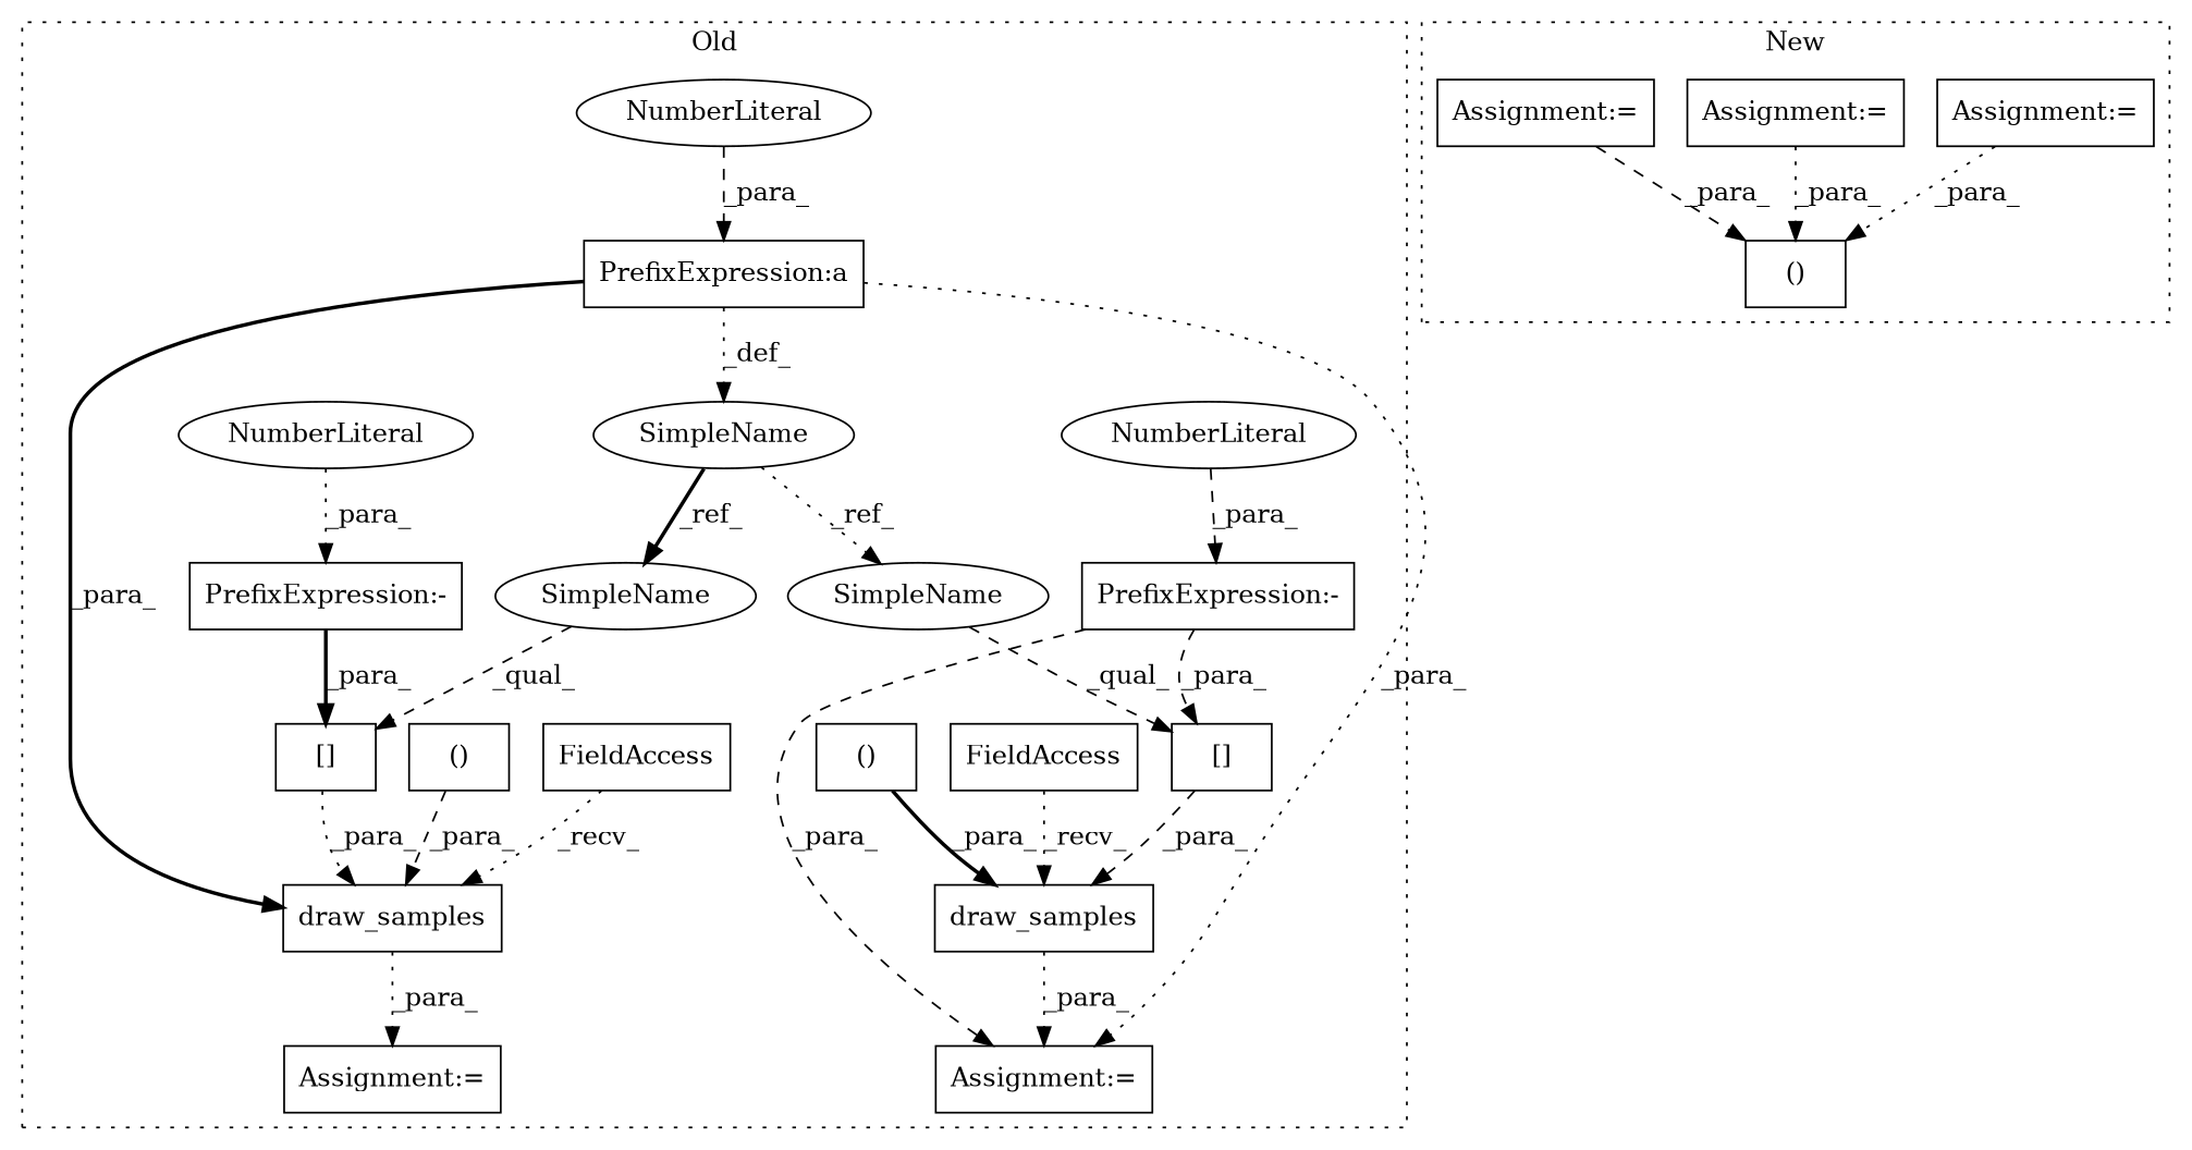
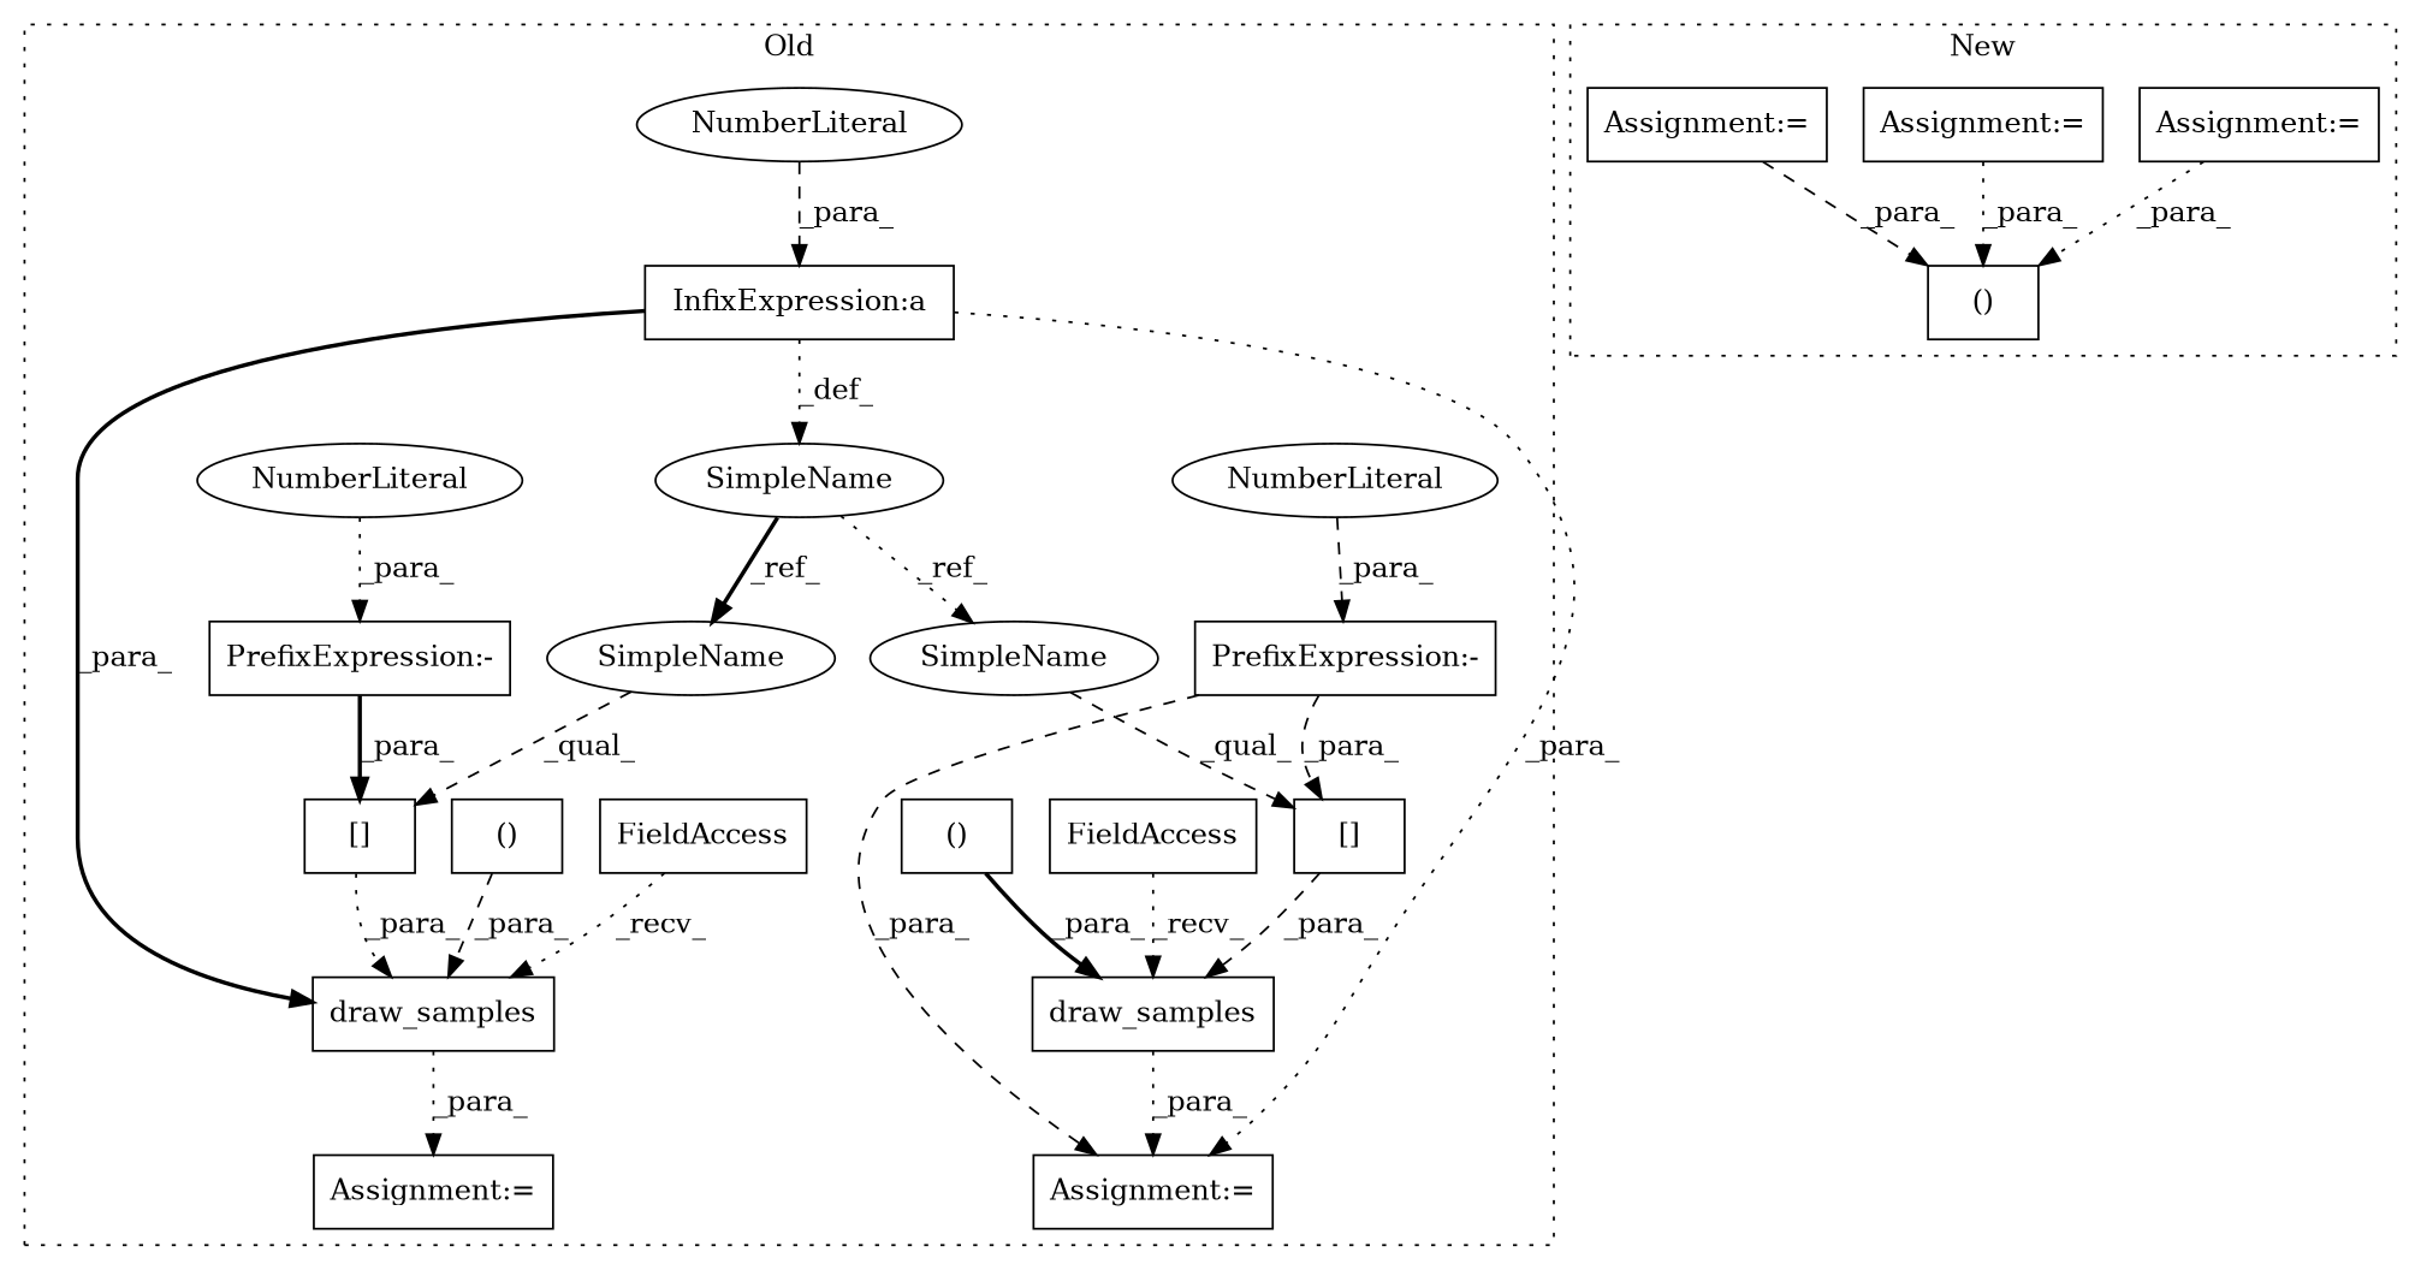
  digraph {
    node [a=7 l=1 shape=box]
    edge [style=dotted]
    n1 [a=32 l="18,1" label=draw_samples s="54289,54349"]
    n2 [a=106 l=33 label="()" s=54307]
    n3 [a=22 l=12 label=FieldAccess s=54276]
    n4 [label="Assignment:=" s=54275]
-   n5 [a=27 l=3 label="PrefixExpression:a" s=54249]
+   n5 [a=27 l=3 label="InfixExpression:a" s=54249]
    n6 [a=2 l="4,1" label="[]" s="54438,54444"]
    n7 [a=34 label=NumberLiteral s=54252 shape=ellipse]
    n8 [a=38 label="PrefixExpression:-" s=54442]
    n9 [a=34 label=NumberLiteral s=54443 shape=ellipse]
    n10 [a=38 label="PrefixExpression:-" s=54346]
    n11 [a=34 label=NumberLiteral s=54347 shape=ellipse]
    n12 [label="Assignment:=" s=54371]
    n13 [a=106 l=33 label="()" s=54403]
    n14 [a=2 l="4,1" label="[]" s="54342,54348"]
    n15 [a=32 l="18,1" label=draw_samples s="54385,54445"]
    n16 [a=22 l=12 label=FieldAccess s=54372]
    n17 [a=42 l=3 label=SimpleName s=54210 shape=ellipse]
    n18 [a=42 l=3 label=SimpleName s=54342 shape=ellipse]
    n19 [a=42 l=3 label=SimpleName s=54438 shape=ellipse]
    n20 [a=106 l=122 label="()" s=55064]
    n21 [l=13 label="Assignment:=" s=54976]
    n22 [l=13 label="Assignment:=" s=54577]
    n23 [l=14 label="Assignment:=" s=54545]
    subgraph cluster_1 {
      label=Old
      style=dotted
      n1
      n2
      n3
      n4
      n5
      n6
      n7
      n8
      n9
      n10
      n11
      n12
      n13
      n14
      n15
      n16
      n17
      n18
      n19
    }
    subgraph cluster_2 {
      label=New
      style=dotted
      n20
      n21
      n22
      n23
    }
    n1 -> n4 [label=_para_]
    n2 -> n1 [label=_para_ style=bold]
    n3 -> n1 [label=_recv_]
    n5 -> n4 [label=_para_]
    n5 -> n15 [label=_para_ style=bold]
    n5 -> n17 [label=_def_]
    n6 -> n15 [label=_para_]
    n7 -> n5 [label=_para_ style=dashed]
    n8 -> n6 [label=_para_ style=bold]
    n9 -> n8 [label=_para_]
    n10 -> n4 [label=_para_ style=dashed]
    n10 -> n14 [label=_para_ style=dashed]
    n11 -> n10 [label=_para_ style=dashed]
    n13 -> n15 [label=_para_ style=dashed]
    n14 -> n1 [label=_para_ style=dashed]
    n15 -> n12 [label=_para_]
    n16 -> n15 [label=_recv_]
    n17 -> n18 [label=_ref_]
    n17 -> n19 [label=_ref_ style=bold]
    n18 -> n14 [label=_qual_ style=dashed]
    n19 -> n6 [label=_qual_ style=dashed]
    n21 -> n20 [label=_para_ style=dashed]
    n22 -> n20 [label=_para_]
    n23 -> n20 [label=_para_]
  }
